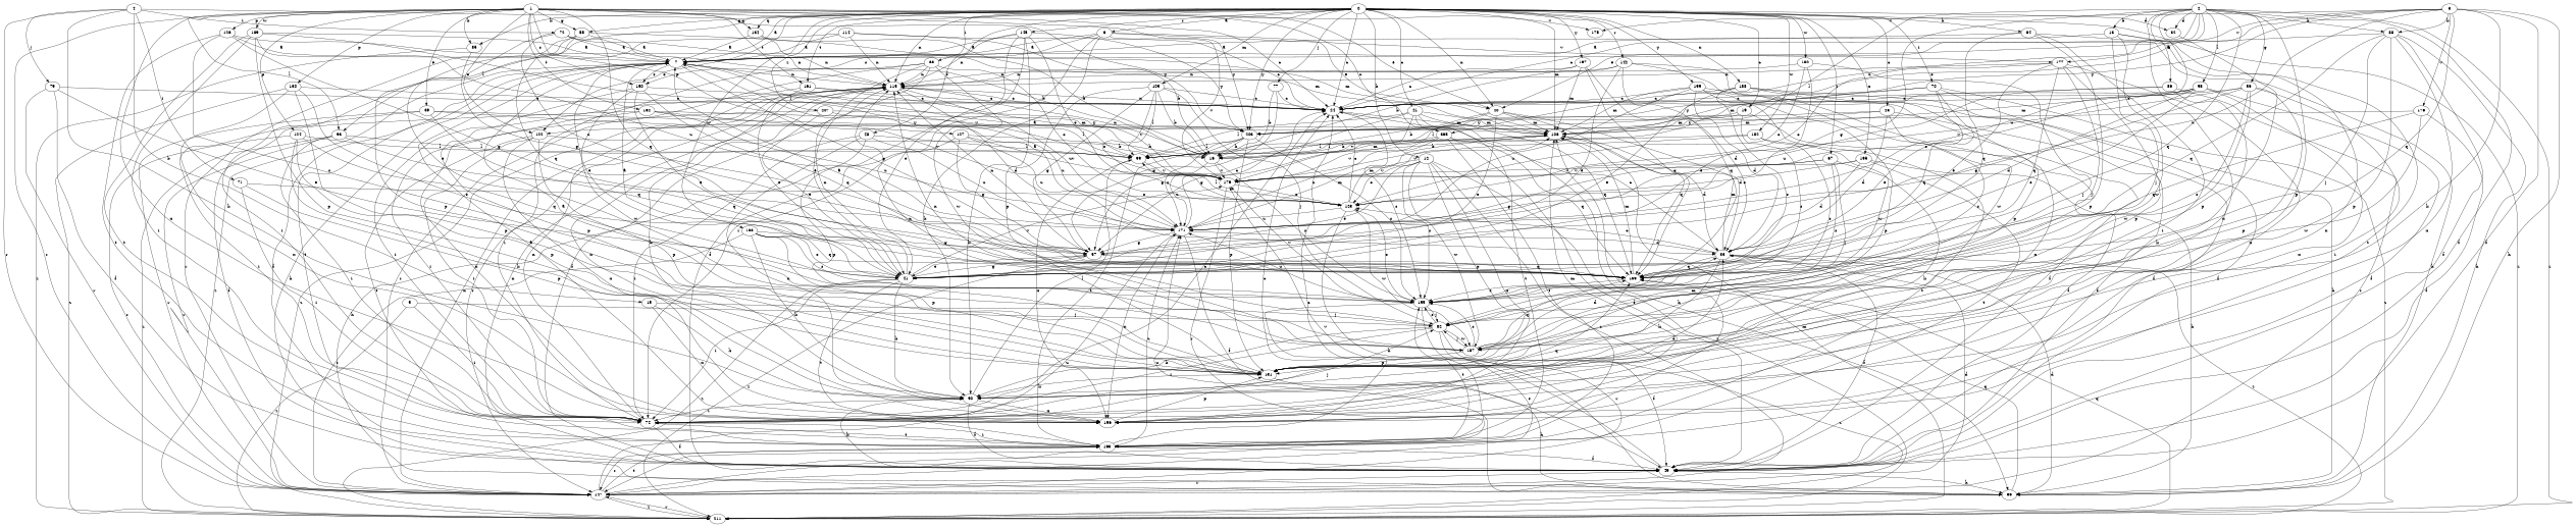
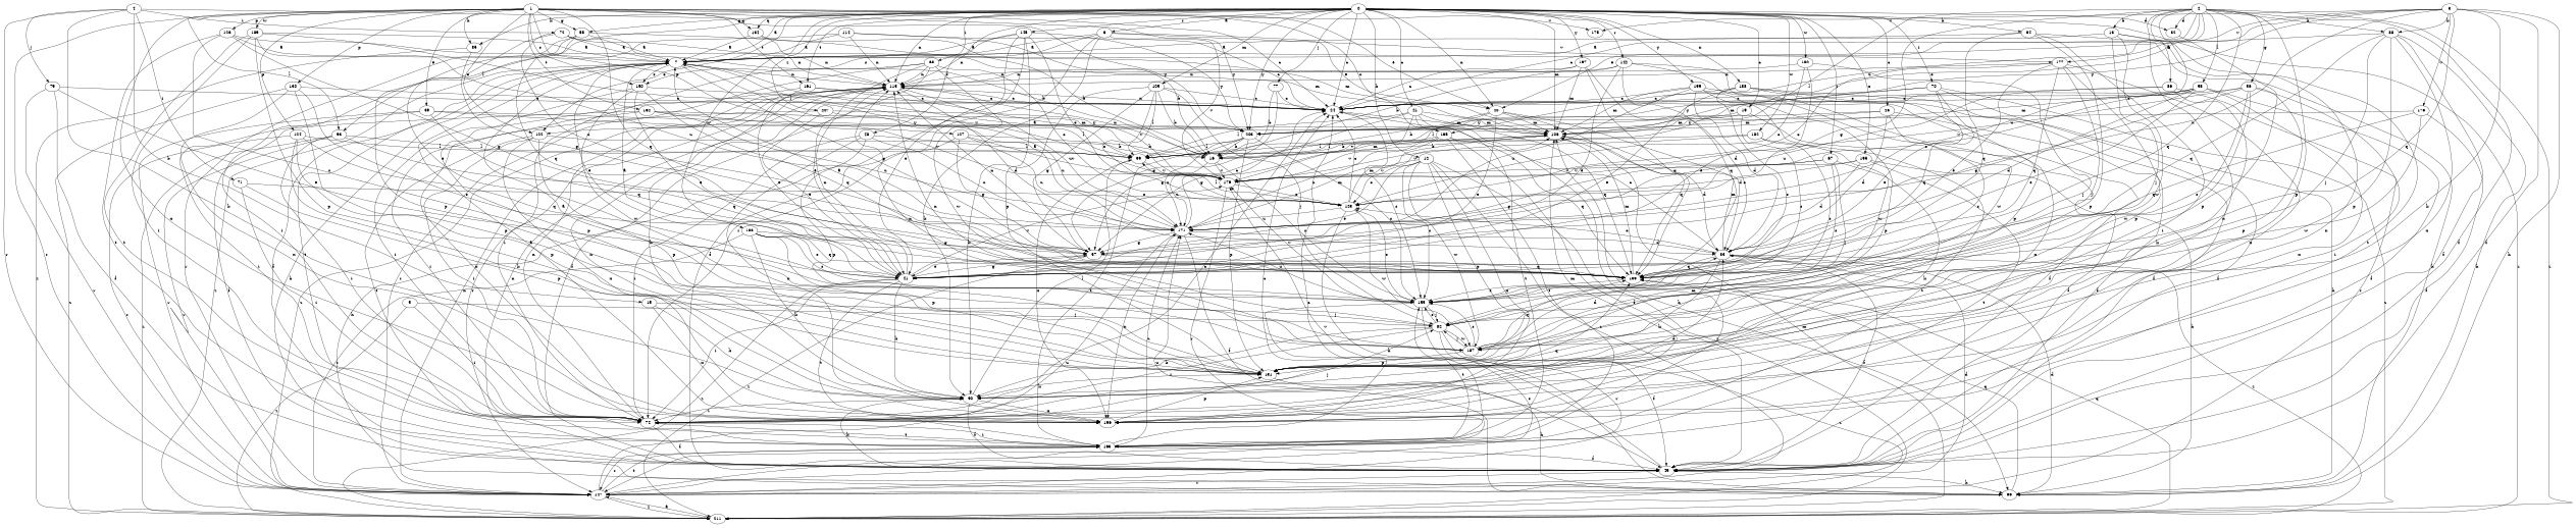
  strict digraph {
    0
    6
    7
    12
    19
    21
    23
    24
    32
    48
    55
    64
    67
    68
    70
    77
    85
    93
    105
    106
    115
    122
    134
    142
    145
    161
    180
    182
    183
    188
    195
    197
    199
    203
    207
    211
    40
    n38 [label=150]
    90
    177
    74
    179
    49
    57
    66
    41
    163
    147
    196
    131
    123
    155
    187
    99
    139
    33
    171
    82
    16
    114
    1
    39
    124
    126
    127
    130
    162
-   165 [label=365]
+   165
    175
    n70 [label=189]
    2
    13
    56
    86
    88
    98
    3
    176
    4
    15
    71
    72
    79
    5
    0 -> 6 [label=a]
    0 -> 7 [label=a]
    0 -> 12 [label=b]
    0 -> 19 [label=c]
    0 -> 21 [label=c]
    0 -> 23 [label=c]
    0 -> 24 [label=c]
    0 -> 32 [label=d]
    0 -> 48 [label=f]
    0 -> 55 [label=g]
    0 -> 64 [label=h]
    0 -> 67 [label=i]
    0 -> 68 [label=i]
    0 -> 70 [label=i]
    0 -> 77 [label=j]
    0 -> 85 [label=k]
    0 -> 93 [label=l]
    0 -> 105 [label=m]
    0 -> 106 [label=m]
    0 -> 115 [label=n]
    0 -> 122 [label=o]
    0 -> 134 [label=q]
    0 -> 142 [label=r]
    0 -> 145 [label=r]
    0 -> 161 [label=t]
    0 -> 180 [label=w]
    0 -> 182 [label=w]
    0 -> 183 [label=w]
    0 -> 188 [label=x]
    0 -> 195 [label=x]
    0 -> 197 [label=y]
    0 -> 199 [label=y]
    0 -> 203 [label=y]
    0 -> 207 [label=z]
    0 -> 211 [label=z]
    0 -> 40 [label=n]
    6 -> 7 [label=a]
    6 -> 40 [label=e]
    6 -> n38 [label=s]
    6 -> 90 [label=k]
    6 -> 177 [label=v]
    6 -> 74 [label=i]
    6 -> 179 [label=v]
    7 -> 115 [label=n]
    7 -> 211 [label=z]
    7 -> n38 [label=s]
    7 -> 179 [label=v]
    7 -> 49 [label=f]
    7 -> 57 [label=g]
    7 -> 66 [label=h]
    7 -> 41 [label=e]
    7 -> 163 [label=t]
    12 -> 211 [label=z]
    12 -> 179 [label=v]
    12 -> 41 [label=e]
    12 -> 147 [label=r]
    12 -> 196 [label=x]
    12 -> 131 [label=p]
    12 -> 123 [label=o]
    12 -> 155 [label=s]
    12 -> 187 [label=w]
    19 -> 106 [label=m]
    19 -> 49 [label=f]
    19 -> 155 [label=s]
    19 -> 99 [label=l]
    21 -> 106 [label=m]
    21 -> 179 [label=v]
    21 -> 57 [label=g]
    21 -> 66 [label=h]
    21 -> 163 [label=t]
    21 -> 99 [label=l]
    21 -> 139 [label=q]
    23 -> 106 [label=m]
    23 -> 203 [label=y]
    23 -> 49 [label=f]
    23 -> 155 [label=s]
    23 -> 33 [label=d]
    24 -> 106 [label=m]
    24 -> 115 [label=n]
    24 -> 155 [label=s]
    32 -> 131 [label=p]
    48 -> 74 [label=i]
    48 -> 196 [label=x]
    48 -> 131 [label=p]
    48 -> 99 [label=l]
    48 -> 171 [label=u]
    55 -> 7 [label=a]
    55 -> 106 [label=m]
    55 -> 147 [label=r]
    55 -> 131 [label=p]
    55 -> 139 [label=q]
    64 -> 7 [label=a]
    64 -> 74 [label=i]
    64 -> 66 [label=h]
    64 -> 131 [label=p]
    64 -> 139 [label=q]
    67 -> 90 [label=k]
    67 -> 179 [label=v]
    67 -> 57 [label=g]
    67 -> 155 [label=s]
    67 -> 82 [label=j]
    68 -> 115 [label=n]
    68 -> 74 [label=i]
    68 -> 49 [label=f]
    68 -> 41 [label=e]
    68 -> 147 [label=r]
    68 -> 123 [label=o]
    68 -> 187 [label=w]
    70 -> 24 [label=c]
    70 -> 106 [label=m]
    70 -> 211 [label=z]
    70 -> 49 [label=f]
    70 -> 41 [label=e]
    70 -> 139 [label=q]
    77 -> 24 [label=c]
    77 -> 57 [label=g]
    77 -> 16 [label=b]
    85 -> 211 [label=z]
    85 -> 57 [label=g]
    93 -> 211 [label=z]
    93 -> 74 [label=i]
    93 -> 147 [label=r]
    93 -> 99 [label=l]
    93 -> 139 [label=q]
    105 -> 24 [label=c]
    105 -> 90 [label=k]
    105 -> 57 [label=g]
    105 -> 123 [label=o]
    105 -> 99 [label=l]
    105 -> 82 [label=j]
    105 -> 16 [label=b]
    106 -> 99 [label=l]
    106 -> 33 [label=d]
    106 -> 16 [label=b]
    115 -> 24 [label=c]
    115 -> 211 [label=z]
    115 -> 90 [label=k]
    115 -> 147 [label=r]
    115 -> 196 [label=x]
    115 -> 33 [label=d]
    115 -> 171 [label=u]
    122 -> 74 [label=i]
    122 -> 163 [label=t]
    122 -> 196 [label=x]
    122 -> 131 [label=p]
    122 -> 16 [label=b]
    134 -> 7 [label=a]
    134 -> 115 [label=n]
    134 -> 16 [label=b]
    142 -> 115 [label=n]
    142 -> 41 [label=e]
    142 -> 131 [label=p]
    142 -> 187 [label=w]
    142 -> 139 [label=q]
    142 -> 16 [label=b]
    145 -> 7 [label=a]
    145 -> 115 [label=n]
    145 -> 203 [label=y]
    145 -> 49 [label=f]
    145 -> 41 [label=e]
    145 -> 131 [label=p]
    145 -> 123 [label=o]
    161 -> 24 [label=c]
    161 -> 179 [label=v]
    161 -> 41 [label=e]
    161 -> 131 [label=p]
    180 -> 115 [label=n]
    180 -> 41 [label=e]
    180 -> 123 [label=o]
    180 -> 82 [label=j]
    182 -> 179 [label=v]
    182 -> 163 [label=t]
    182 -> 155 [label=s]
    182 -> 99 [label=l]
    183 -> 90 [label=k]
    183 -> 57 [label=g]
    183 -> 41 [label=e]
    183 -> 147 [label=r]
    183 -> 131 [label=p]
    183 -> 155 [label=s]
    183 -> 139 [label=q]
    188 -> 24 [label=c]
    188 -> 49 [label=f]
    188 -> 66 [label=h]
    188 -> 41 [label=e]
    188 -> 196 [label=x]
    188 -> 155 [label=s]
    195 -> 179 [label=v]
    195 -> 66 [label=h]
    195 -> 163 [label=t]
    195 -> 123 [label=o]
    195 -> 33 [label=d]
    197 -> 24 [label=c]
    197 -> 106 [label=m]
    197 -> 115 [label=n]
    197 -> 139 [label=q]
    197 -> 33 [label=d]
    199 -> 24 [label=c]
    199 -> 106 [label=m]
    199 -> 49 [label=f]
    199 -> 131 [label=p]
    199 -> 187 [label=w]
    199 -> 33 [label=d]
    199 -> 171 [label=u]
    203 -> 163 [label=t]
    203 -> 131 [label=p]
    203 -> 155 [label=s]
    203 -> 99 [label=l]
    203 -> 171 [label=u]
    203 -> 16 [label=b]
    207 -> 203 [label=y]
    207 -> 74 [label=i]
    207 -> 41 [label=e]
    207 -> 171 [label=u]
    211 -> 106 [label=m]
-   211 -> 147 [label=r]
+   211 -> 147 [label=a]
    211 -> 139 [label=q]
    40 -> 106 [label=m]
    40 -> 57 [label=g]
    40 -> 41 [label=e]
    40 -> 139 [label=q]
    40 -> 33 [label=d]
    40 -> 16 [label=b]
    n38 -> 24 [label=c]
    n38 -> 74 [label=i]
    n38 -> 41 [label=e]
    n38 -> 187 [label=w]
    n38 -> 139 [label=q]
    90 -> 74 [label=i]
    90 -> 49 [label=f]
    90 -> 196 [label=x]
    90 -> 99 [label=l]
    177 -> 115 [label=n]
    177 -> 41 [label=e]
    177 -> 196 [label=x]
    177 -> 131 [label=p]
    177 -> 123 [label=o]
    177 -> 139 [label=q]
    177 -> 82 [label=j]
    74 -> 24 [label=c]
    74 -> 115 [label=n]
    74 -> 49 [label=f]
    74 -> 163 [label=t]
    74 -> 139 [label=q]
    74 -> 33 [label=d]
    74 -> 82 [label=j]
    179 -> 7 [label=a]
    179 -> 147 [label=r]
    179 -> 123 [label=o]
    49 -> 115 [label=n]
    49 -> 90 [label=k]
    49 -> 179 [label=v]
    49 -> 66 [label=h]
    49 -> 147 [label=r]
    57 -> 115 [label=n]
    57 -> 211 [label=z]
    57 -> 41 [label=e]
    57 -> 139 [label=q]
    66 -> 139 [label=q]
    66 -> 33 [label=d]
    66 -> 171 [label=u]
    41 -> 7 [label=a]
    41 -> 115 [label=n]
    41 -> 211 [label=z]
    41 -> 90 [label=k]
    41 -> 74 [label=i]
    41 -> 179 [label=v]
    41 -> 57 [label=g]
    41 -> 163 [label=t]
    163 -> 24 [label=c]
    163 -> 106 [label=m]
    163 -> 74 [label=i]
    163 -> 49 [label=f]
    163 -> 147 [label=r]
    163 -> 171 [label=u]
    147 -> 24 [label=c]
    147 -> 115 [label=n]
    147 -> 211 [label=z]
    147 -> 163 [label=t]
    147 -> 155 [label=s]
    147 -> 33 [label=d]
    147 -> 171 [label=u]
    196 -> 7 [label=a]
    196 -> 106 [label=m]
    196 -> 131 [label=p]
    131 -> 90 [label=k]
    131 -> 66 [label=h]
    123 -> 24 [label=c]
    123 -> 106 [label=m]
    123 -> 66 [label=h]
    123 -> 187 [label=w]
    123 -> 99 [label=l]
    123 -> 171 [label=u]
    155 -> 179 [label=v]
    155 -> 163 [label=t]
    155 -> 147 [label=r]
    155 -> 123 [label=o]
    155 -> 171 [label=u]
    155 -> 82 [label=j]
    187 -> 7 [label=a]
    187 -> 115 [label=n]
    187 -> 131 [label=p]
    187 -> 155 [label=s]
    187 -> 139 [label=q]
    187 -> 33 [label=d]
    187 -> 82 [label=j]
    99 -> 179 [label=v]
    99 -> 196 [label=x]
    139 -> 7 [label=a]
    139 -> 106 [label=m]
    139 -> 155 [label=s]
    33 -> 24 [label=c]
    33 -> 106 [label=m]
    33 -> 211 [label=z]
    33 -> 90 [label=k]
    33 -> 49 [label=f]
    33 -> 123 [label=o]
    33 -> 139 [label=q]
    171 -> 7 [label=a]
    171 -> 24 [label=c]
    171 -> 106 [label=m]
    171 -> 49 [label=f]
    171 -> 57 [label=g]
    171 -> 196 [label=x]
    171 -> 33 [label=d]
    82 -> 115 [label=n]
    82 -> 211 [label=z]
    82 -> 90 [label=k]
    82 -> 74 [label=i]
    82 -> 49 [label=f]
    82 -> 155 [label=s]
    82 -> 187 [label=w]
    16 -> 106 [label=m]
    16 -> 115 [label=n]
    16 -> 179 [label=v]
    16 -> 155 [label=s]
    16 -> 171 [label=u]
    114 -> 7 [label=a]
    114 -> 24 [label=c]
    114 -> 115 [label=n]
    114 -> 74 [label=i]
    114 -> 16 [label=b]
    1 -> 24 [label=c]
    1 -> 55 [label=g]
    1 -> 85 [label=k]
    1 -> 93 [label=l]
    1 -> 122 [label=o]
    1 -> 134 [label=q]
    1 -> 161 [label=t]
    1 -> 203 [label=y]
    1 -> 40 [label=e]
    1 -> n38 [label=s]
    1 -> 147 [label=r]
    1 -> 196 [label=x]
    1 -> 139 [label=q]
    1 -> 39 [label=e]
    1 -> 124 [label=p]
    1 -> 126 [label=p]
    1 -> 127 [label=p]
    1 -> 130 [label=p]
    1 -> 162 [label=t]
    1 -> 165 [label=u]
    1 -> 175 [label=v]
    1 -> n70 [label=w]
    39 -> 203 [label=y]
    39 -> 74 [label=i]
    39 -> 147 [label=r]
    39 -> 99 [label=l]
    39 -> 139 [label=q]
    124 -> 90 [label=k]
    124 -> 147 [label=r]
    124 -> 131 [label=p]
    124 -> 99 [label=l]
    124 -> 139 [label=q]
    126 -> 7 [label=a]
    126 -> 106 [label=m]
    126 -> 57 [label=g]
    126 -> 163 [label=t]
    126 -> 155 [label=s]
    127 -> 179 [label=v]
    127 -> 57 [label=g]
    127 -> 66 [label=h]
    127 -> 171 [label=u]
    127 -> 16 [label=b]
    130 -> 24 [label=c]
    130 -> 211 [label=z]
    130 -> 196 [label=x]
    130 -> 131 [label=p]
    130 -> 155 [label=s]
    162 -> 106 [label=m]
    162 -> 179 [label=v]
    162 -> 49 [label=f]
    162 -> 196 [label=x]
    162 -> 171 [label=u]
    165 -> 179 [label=v]
    165 -> 49 [label=f]
    165 -> 163 [label=t]
    165 -> 139 [label=q]
    165 -> 171 [label=u]
    165 -> 16 [label=b]
    n70 -> 7 [label=a]
    n70 -> 74 [label=i]
    n70 -> 163 [label=t]
    n70 -> 131 [label=p]
    n70 -> 99 [label=l]
    n70 -> 171 [label=u]
    2 -> 24 [label=c]
    2 -> 32 [label=d]
    2 -> 211 [label=z]
    2 -> 40 [label=e]
    2 -> 49 [label=f]
    2 -> 57 [label=g]
    2 -> 196 [label=x]
    2 -> 131 [label=p]
    2 -> 99 [label=l]
    2 -> 139 [label=q]
    2 -> 171 [label=u]
    2 -> 165 [label=u]
    2 -> 13 [label=b]
    2 -> 56 [label=g]
    2 -> 86 [label=k]
    2 -> 88 [label=k]
    2 -> 98 [label=l]
    13 -> 7 [label=a]
    13 -> 163 [label=t]
    13 -> 196 [label=x]
    13 -> 187 [label=w]
    13 -> 82 [label=j]
    56 -> 24 [label=c]
    56 -> 74 [label=i]
    56 -> 179 [label=v]
    56 -> 57 [label=g]
    56 -> 131 [label=p]
    56 -> 155 [label=s]
    56 -> 187 [label=w]
    86 -> 24 [label=c]
    86 -> 90 [label=k]
    86 -> 147 [label=r]
    86 -> 171 [label=u]
    88 -> 7 [label=a]
    88 -> 49 [label=f]
    88 -> 66 [label=h]
    88 -> 196 [label=x]
    88 -> 131 [label=p]
    88 -> 139 [label=q]
    88 -> 82 [label=j]
    98 -> 24 [label=c]
    98 -> 106 [label=m]
    98 -> 203 [label=y]
    98 -> 49 [label=f]
    98 -> 41 [label=e]
    98 -> 196 [label=x]
    98 -> 123 [label=o]
    98 -> 33 [label=d]
    3 -> 122 [label=o]
    3 -> 203 [label=y]
    3 -> 90 [label=k]
    3 -> 177 [label=v]
    3 -> 49 [label=f]
    3 -> 66 [label=h]
    3 -> 139 [label=q]
    3 -> 171 [label=u]
    3 -> 175 [label=v]
    3 -> 88 [label=k]
    3 -> 176 [label=v]
    176 -> 203 [label=y]
    176 -> 49 [label=f]
    176 -> 187 [label=w]
    176 -> 139 [label=q]
    4 -> 203 [label=y]
    4 -> 90 [label=k]
    4 -> 147 [label=r]
    4 -> 15 [label=b]
    4 -> 71 [label=i]
    4 -> 72 [label=i]
    4 -> 79 [label=j]
    15 -> 90 [label=k]
    15 -> 196 [label=x]
    15 -> 82 [label=j]
    71 -> 74 [label=i]
    71 -> 131 [label=p]
    71 -> 123 [label=o]
    72 -> 7 [label=a]
    72 -> 115 [label=n]
    72 -> 41 [label=e]
    72 -> 171 [label=u]
    72 -> 16 [label=b]
    79 -> 24 [label=c]
    79 -> 49 [label=f]
    79 -> 41 [label=e]
    79 -> 147 [label=r]
    5 -> 211 [label=z]
    5 -> 74 [label=i]
    5 -> 82 [label=j]
  }
